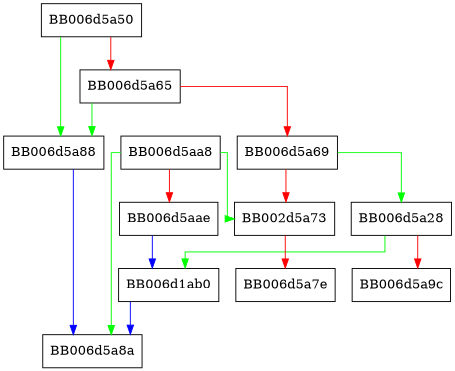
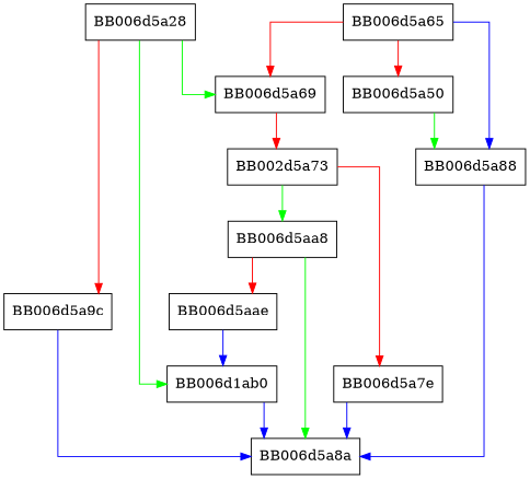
  digraph {
    splines=ortho
    node [shape=box]
    edge [color=green]
    BB006d5a50
    BB006d5a88
    BB006d5a65
    BB006d5a8a
    BB006d5a69
    n6 [label=BB006d5a28]
    n7 [label=BB002d5a73]
    n8 [label=BB006d1ab0]
    BB006d5a9c
    BB006d5aa8
    BB006d5a7e
    BB006d5aae
    BB006d5a50 -> BB006d5a88
-   BB006d5a50 -> BB006d5a65 [color=red]
+   BB006d5a65 -> BB006d5a50 [color=red]
    BB006d5a88 -> BB006d5a8a [color=blue]
-   BB006d5a65 -> BB006d5a88
+   BB006d5a65 -> BB006d5a88 [color=blue]
    BB006d5a65 -> BB006d5a69 [color=red]
-   BB006d5a69 -> n6
+   n6 -> BB006d5a69
    BB006d5a69 -> n7 [color=red]
    n6 -> n8
    n6 -> BB006d5a9c [color=red]
-   BB006d5aa8 -> n7
+   n7 -> BB006d5aa8
    n7 -> BB006d5a7e [color=red]
    n8 -> BB006d5a8a [color=blue]
+   BB006d5a9c -> BB006d5a8a [color=blue]
    BB006d5aa8 -> BB006d5a8a
    BB006d5aa8 -> BB006d5aae [color=red]
+   BB006d5a7e -> BB006d5a8a [color=blue]
    BB006d5aae -> n8 [color=blue]
  }
